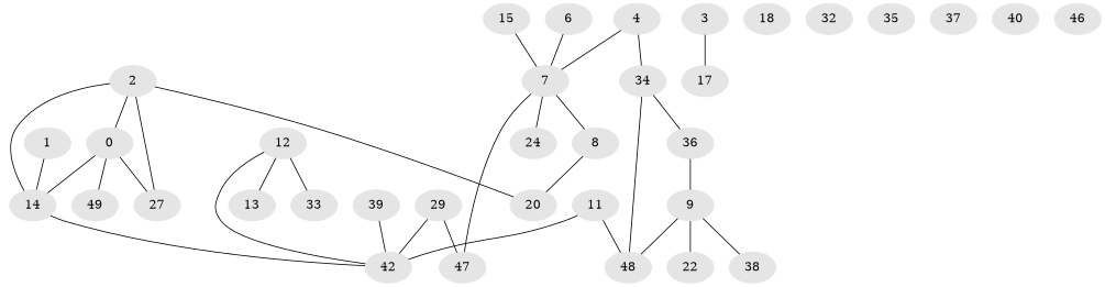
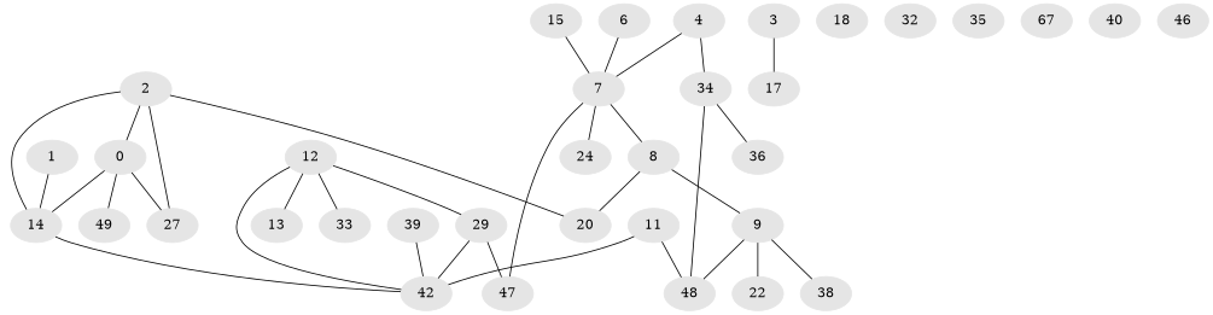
  graph {
    node [color=gray90 style=filled]
    14 [super="+21"]
    n2 [label=42 super="+53"]
    1
    2 [super="+26"]
    n5 [label=0 super="+32"]
    20 [super="+28"]
    27
    49
    17 [super="+30"]
    3
    4 [super="+42"]
    7 [super="+10"]
    34 [super="+50"]
    8 [super="+52"]
    24
    47
    n17 [label=48 super="+43"]
    36
    6
    9 [super="+45"]
    22
    38
    11 [super="+25"]
    12 [super="+16"]
    13
    29 [super="+55"]
    33
    15 [super="+51"]
    18
    n30 [label=32]
    35
-   37 [super="+54"]
+   37 [super="+54" label=67]
    39
    40
    46 [super="+48"]
    14 -- n2
    1 -- 14
    2 -- 14
    2 -- n5
    2 -- 20
    2 -- 27
    n5 -- 14
    n5 -- 27
    n5 -- 49
    3 -- 17
    4 -- 7
    4 -- 34
    7 -- 8
    7 -- 24
    7 -- 47
    34 -- n17
    34 -- 36
    8 -- 20
-   36 -- 9
+   8 -- 9
    6 -- 7
    9 -- n17
    9 -- 22
    9 -- 38
    11 -- n2
    11 -- n17
    12 -- n2
    12 -- 13
+   12 -- 29
    12 -- 33
    29 -- n2 [weight=2]
    29 -- 47
    15 -- 7
    39 -- n2
  }
